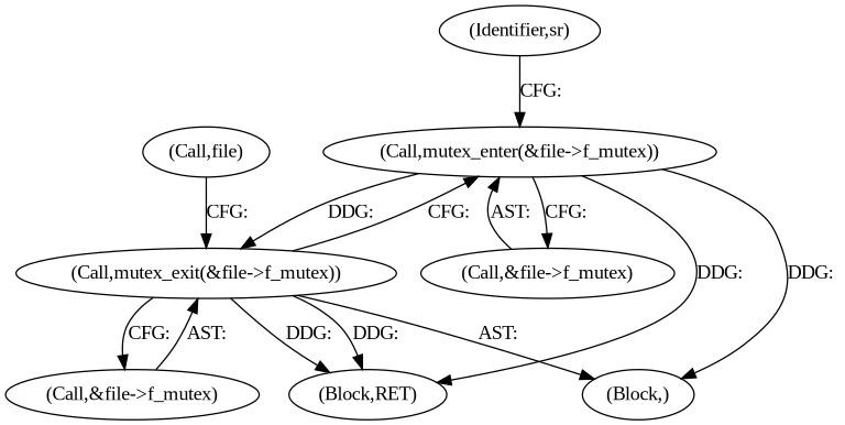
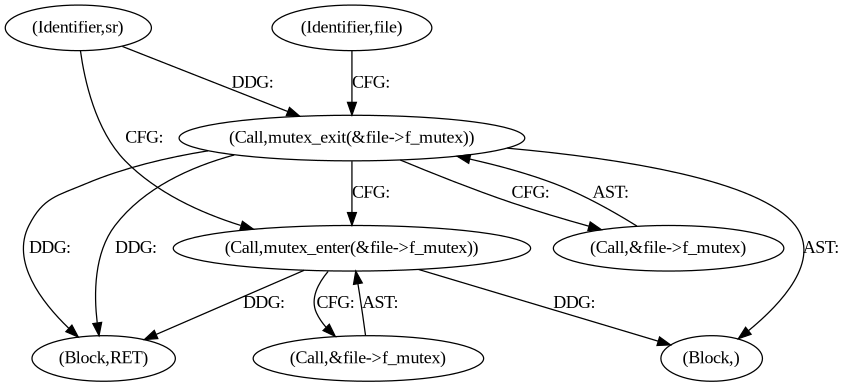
  digraph {
    fontname="Liberation Serif"
    node [fontname="Liberation Serif"]
    edge [fontname="Liberation Serif"]
    n1 [label="(Call,mutex_enter(&file->f_mutex))"]
    n2 [label="(Call,mutex_exit(&file->f_mutex))"]
    n3 [label="(Block,RET)"]
    n4 [label="(Call,&file->f_mutex)"]
    n5 [label="(Block,)"]
    n6 [label="(Call,&file->f_mutex)"]
    n7 [label="(Identifier,sr)"]
-   n8 [label="(Call,file)"]
-   n1 -> n2 [label="DDG: "]
+   n8 [label="(Identifier,file)"]
+   n7 -> n2 [label="DDG: "]
    n1 -> n3 [label="DDG: "]
    n1 -> n4 [label="CFG: "]
    n1 -> n5 [label="DDG: "]
    n2 -> n1 [label="CFG: "]
    n2 -> n3 [label="DDG: "]
    n2 -> n3 [label="DDG: "]
    n2 -> n5 [label="AST: "]
    n2 -> n6 [label="CFG: "]
    n4 -> n1 [label="AST: "]
    n6 -> n2 [label="AST: "]
    n7 -> n1 [label="CFG: "]
    n8 -> n2 [label="CFG: "]
  }
